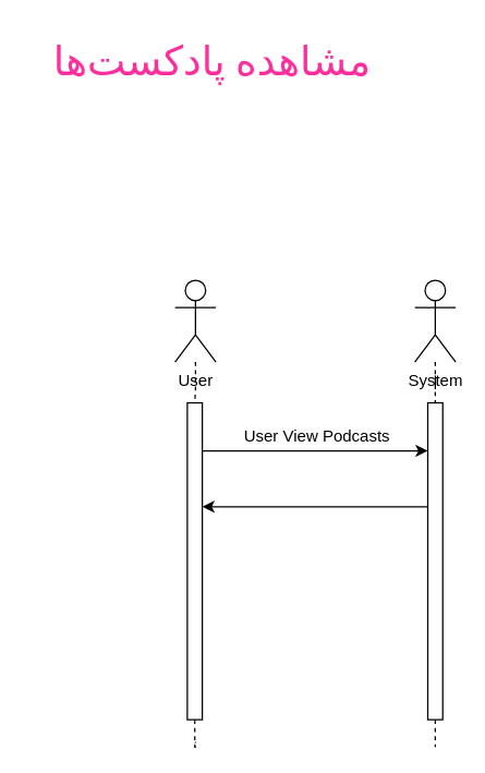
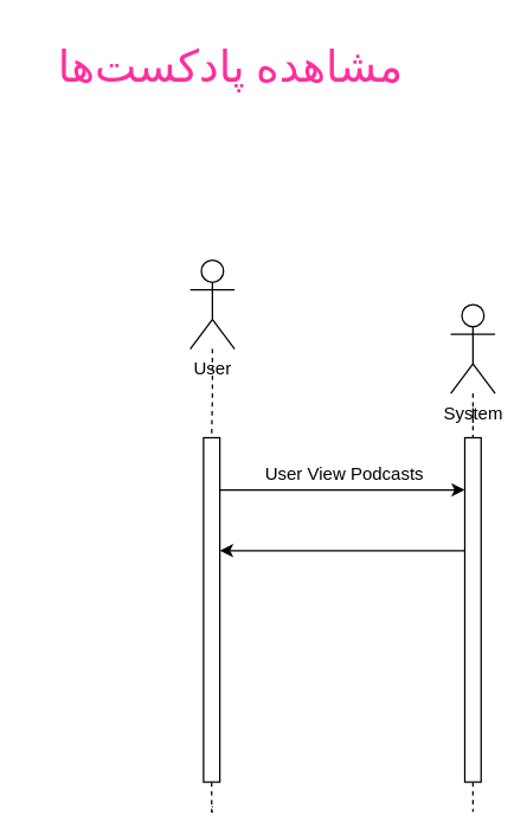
  <mxCell id="0" />
  <mxCell id="1" parent="0" />
  <mxCell id="2" value="&lt;font style=&quot;font-size: 30px;&quot; color=&quot;#ff2e9d&quot; face=&quot;Tahoma&quot;&gt;مشاهده‌ پادکست‌ها&lt;/font&gt;&lt;font style=&quot;font-size: 30px;&quot; color=&quot;#ff2e9d&quot; face=&quot;Tahoma&quot;&gt;&lt;br&gt;&lt;/font&gt;" style="text;html=1;align=center;verticalAlign=middle;resizable=0;points=[];autosize=1;strokeColor=none;fillColor=none;" parent="1" vertex="1"><mxGeometry x="20" y="20" width="269" height="48" as="geometry" /></mxCell>
  <mxCell id="3" style="edgeStyle=orthogonalEdgeStyle;rounded=0;orthogonalLoop=1;jettySize=auto;html=1;dashed=1;endArrow=none;endFill=0;" edge="1" parent="1" source="9"><mxGeometry relative="1" as="geometry"><mxPoint x="143" y="543.8" as="targetPoint" /></mxGeometry></mxCell>
- <mxCell id="4" value="User" style="shape=umlActor;verticalLabelPosition=bottom;verticalAlign=top;html=1;outlineConnect=0;" vertex="1" parent="1"><mxGeometry x="128" y="205" width="30" height="60" as="geometry" /></mxCell>
+ <mxCell id="4" value="User" style="shape=umlActor;verticalLabelPosition=bottom;verticalAlign=top;html=1;outlineConnect=0;" vertex="1" parent="1"><mxGeometry x="128" y="175" width="30" height="60" as="geometry" /></mxCell>
  <mxCell id="5" style="edgeStyle=orthogonalEdgeStyle;rounded=0;orthogonalLoop=1;jettySize=auto;html=1;dashed=1;endArrow=none;endFill=0;" edge="1" parent="1" source="12"><mxGeometry relative="1" as="geometry"><mxPoint x="319" y="544.2" as="targetPoint" /></mxGeometry></mxCell>
  <mxCell id="6" value="System" style="shape=umlActor;verticalLabelPosition=bottom;verticalAlign=top;html=1;outlineConnect=0;" vertex="1" parent="1"><mxGeometry x="304" y="205" width="30" height="60" as="geometry" /></mxCell>
  <mxCell id="7" value="" style="edgeStyle=orthogonalEdgeStyle;rounded=0;orthogonalLoop=1;jettySize=auto;html=1;dashed=1;endArrow=none;endFill=0;" edge="1" parent="1" source="4" target="9"><mxGeometry relative="1" as="geometry"><mxPoint x="143" y="543.8" as="targetPoint" /><mxPoint x="143" y="265" as="sourcePoint" /></mxGeometry></mxCell>
  <mxCell id="8" style="edgeStyle=orthogonalEdgeStyle;rounded=0;orthogonalLoop=1;jettySize=auto;html=1;entryX=0.5;entryY=1;entryDx=0;entryDy=0;" edge="1" parent="1"><mxGeometry relative="1" as="geometry"><mxPoint x="148" y="330.25" as="sourcePoint" /><mxPoint x="313.5" y="330.25" as="targetPoint" /></mxGeometry></mxCell>
  <mxCell id="9" value="" style="rounded=0;whiteSpace=wrap;html=1;direction=south;" vertex="1" parent="1"><mxGeometry x="137" y="295" width="11" height="232.5" as="geometry" /></mxCell>
  <mxCell id="10" value="" style="edgeStyle=orthogonalEdgeStyle;rounded=0;orthogonalLoop=1;jettySize=auto;html=1;dashed=1;endArrow=none;endFill=0;" edge="1" parent="1" source="6" target="12"><mxGeometry relative="1" as="geometry"><mxPoint x="319" y="544.2" as="targetPoint" /><mxPoint x="319" y="265" as="sourcePoint" /></mxGeometry></mxCell>
  <mxCell id="11" style="edgeStyle=orthogonalEdgeStyle;rounded=0;orthogonalLoop=1;jettySize=auto;html=1;entryX=0.5;entryY=0;entryDx=0;entryDy=0;" edge="1" parent="1"><mxGeometry relative="1" as="geometry"><mxPoint x="313.5" y="371.25" as="sourcePoint" /><mxPoint x="148" y="371.25" as="targetPoint" /></mxGeometry></mxCell>
  <mxCell id="12" value="" style="rounded=0;whiteSpace=wrap;html=1;direction=south;" vertex="1" parent="1"><mxGeometry x="313.5" y="295" width="11" height="232.5" as="geometry" /></mxCell>
  <mxCell id="13" value="User View Podcasts" style="text;html=1;align=center;verticalAlign=middle;resizable=0;points=[];autosize=1;strokeColor=none;fillColor=none;" vertex="1" parent="1"><mxGeometry x="160" y="307" width="144" height="26" as="geometry" /></mxCell>
